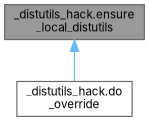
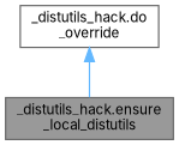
  digraph {
    rankdir=TB
    fontname=Inter
    node [fontname=Inter fontsize=10 shape=box style=filled]
    n1 [color=gray40 fillcolor=grey60 fontcolor=black height=0.2 label="_distutils_hack.ensure\l_local_distutils" width=0.4]
    n2 [color=grey40 fillcolor=white height=0.2 label="_distutils_hack.do\l_override" width=0.4]
-   n1 -> n2 [color=steelblue1 dir=back fontname=Inter fontsize=10 labelfontname=Helvetica labelfontsize=10 style=solid]
+   n2 -> n1 [color=steelblue1 dir=back fontname=Inter fontsize=10 labelfontname=Helvetica labelfontsize=10 style=solid]
  }
